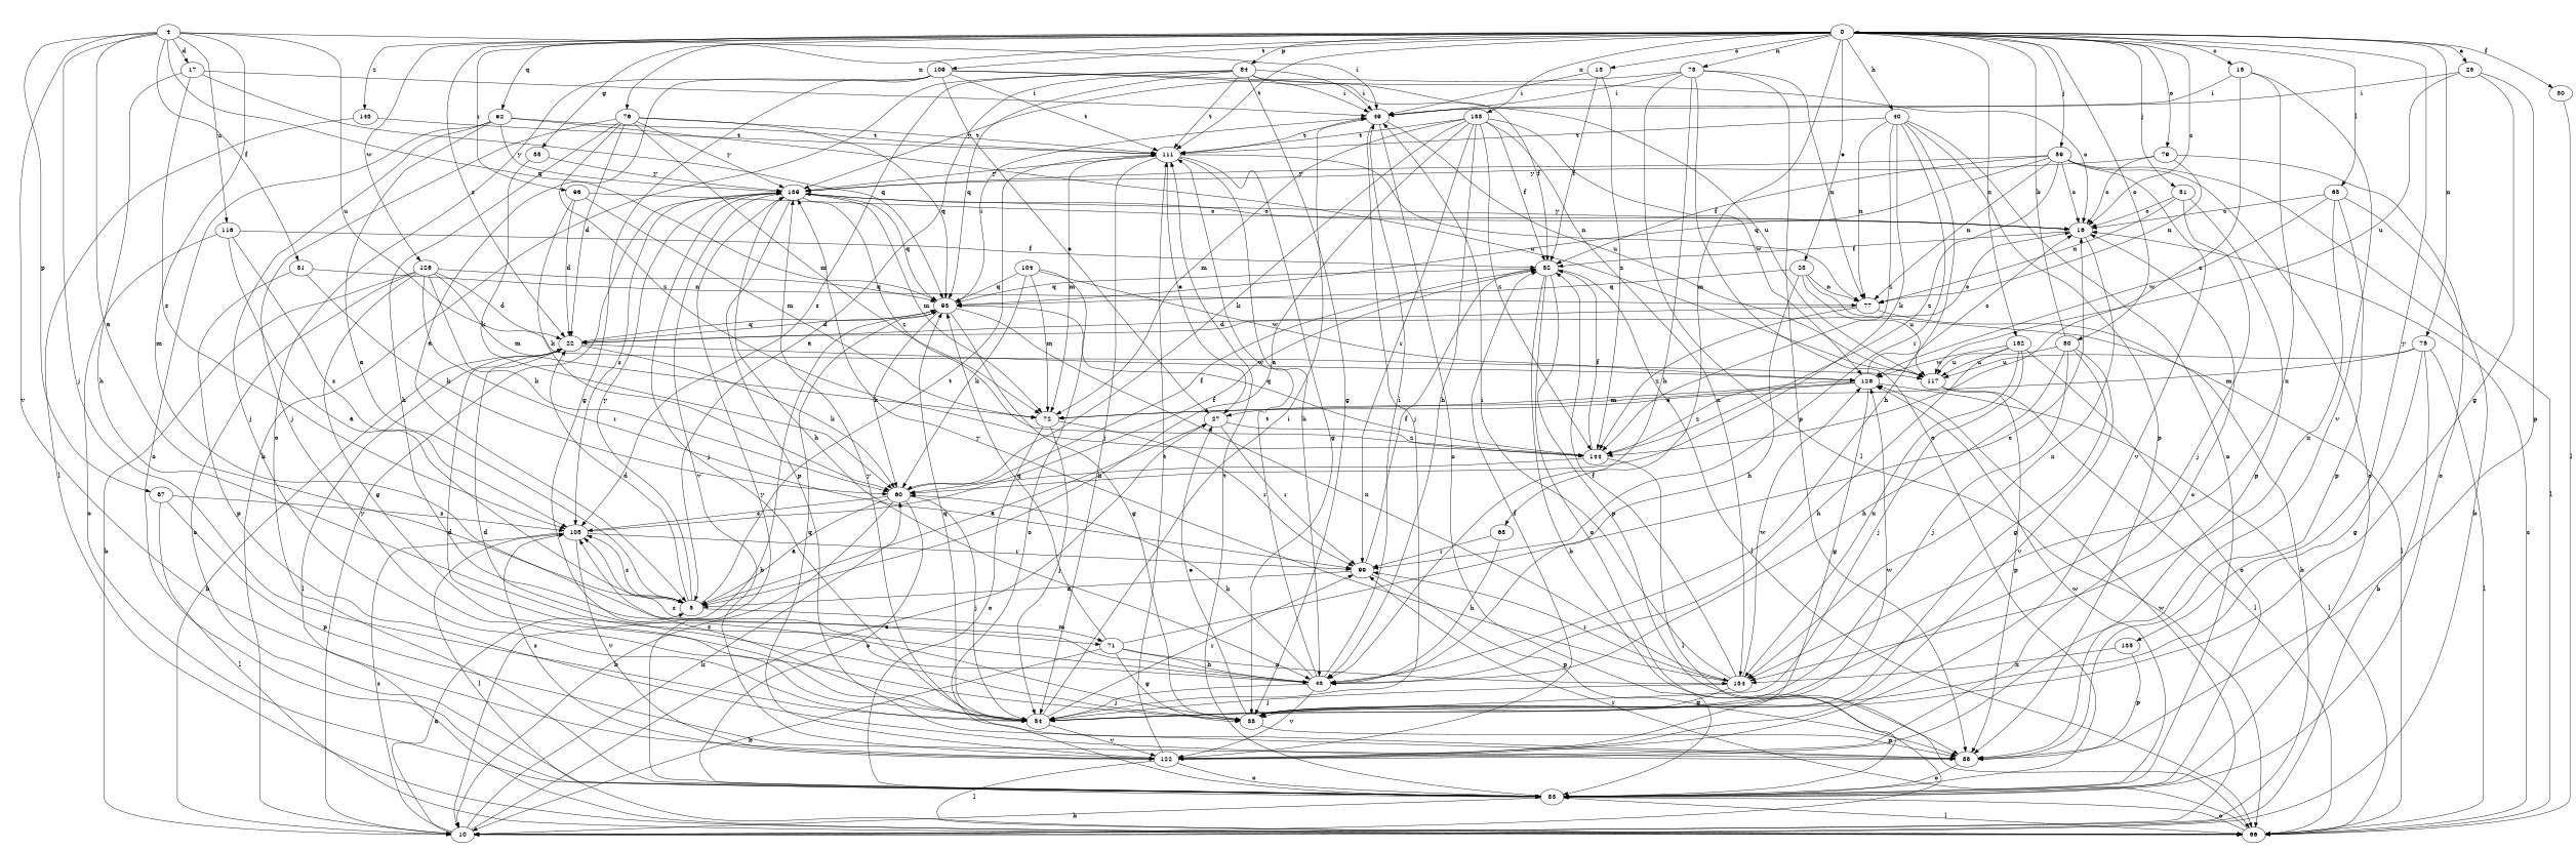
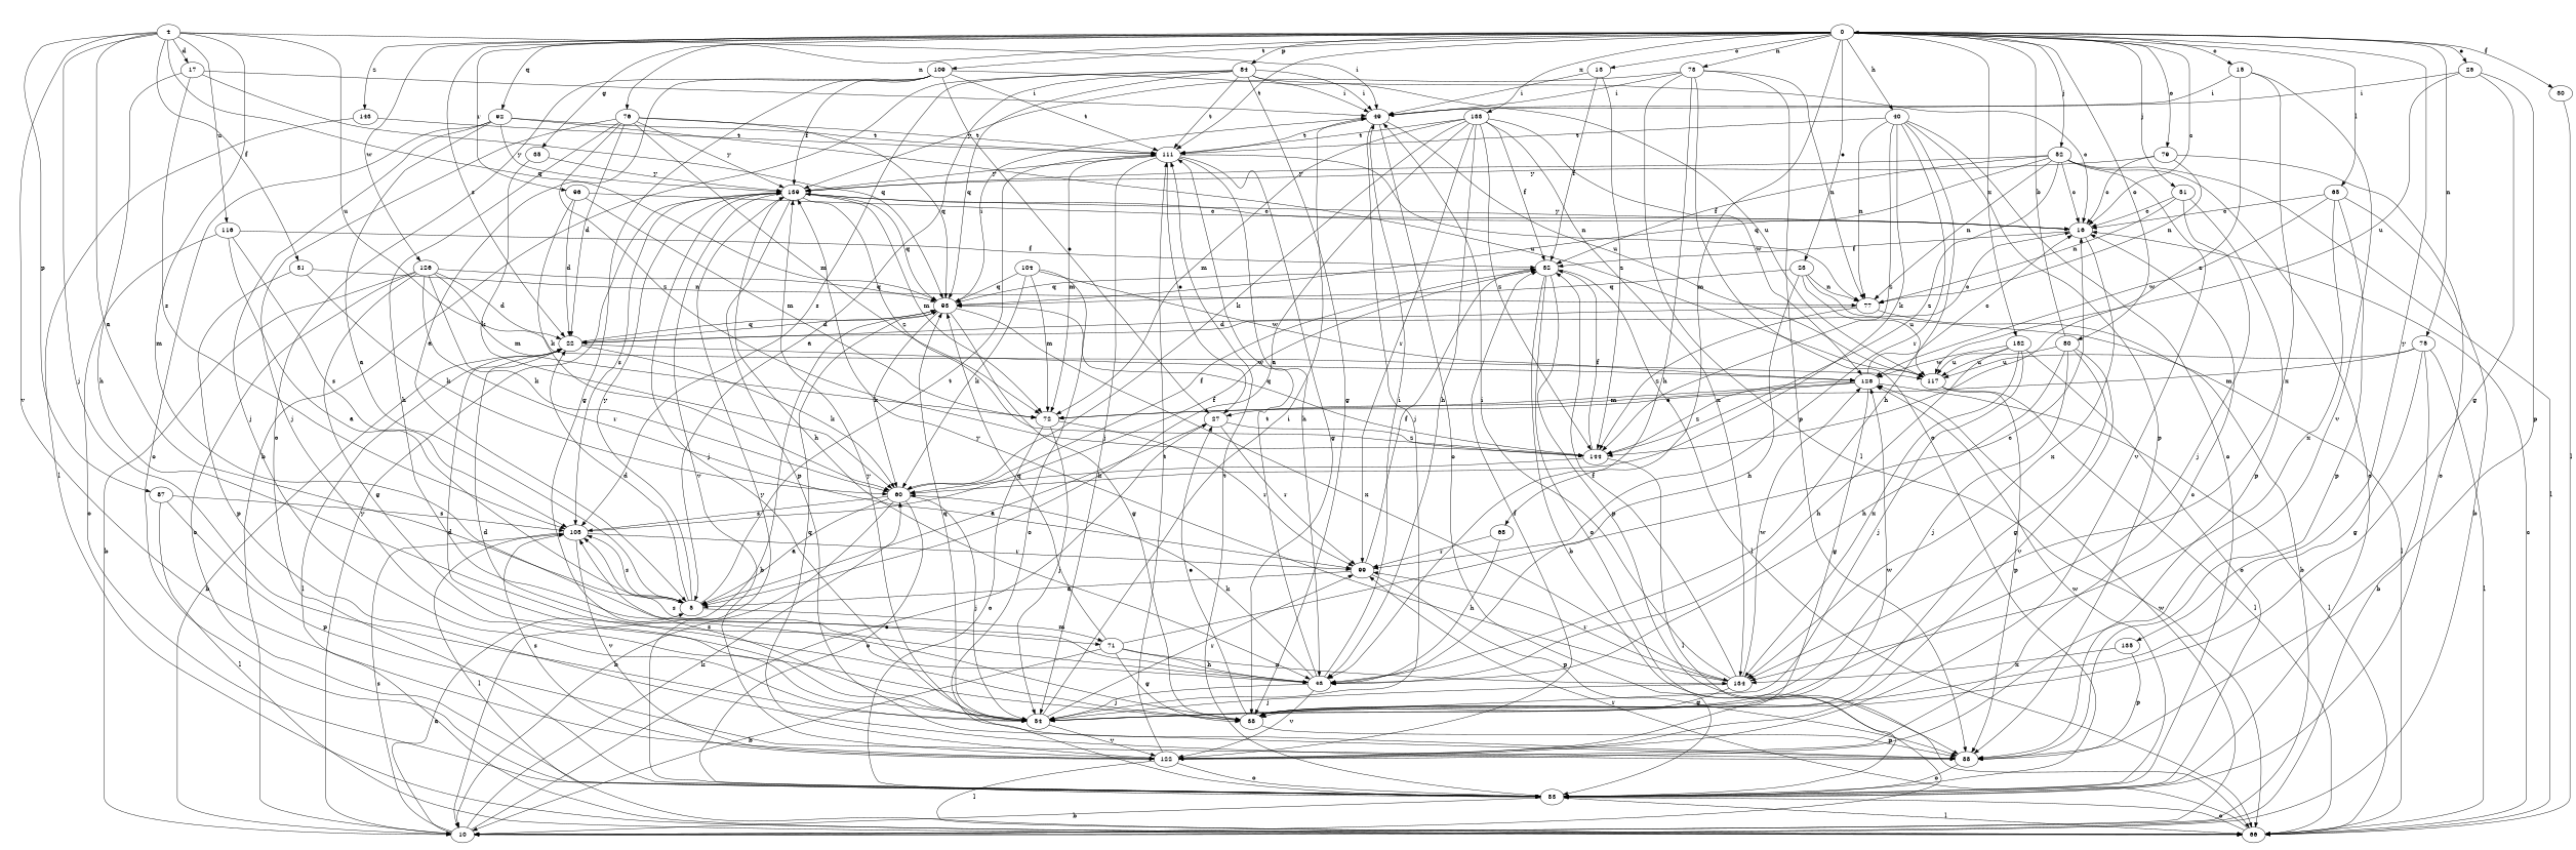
  strict digraph {
    0
    13
    n3 [label=15]
    16
    23
    25
    30
    35
    40
    51
-   52 [label=59]
+   52
    65
    68
    73
    75
    76
    79
    80
    84
    92
    96
    109
    111
    126
    132
    133
    135
    143
    22
    49
    32
    144
    122
    134
    139
    93
    117
    43
    66
    77
    38
    88
    60
    99
    83
    54
    10
    128
    72
    5
    105
    104
    27
    4
    17
    31
    71
    87
    116
    0 -> 13 [label=c]
    0 -> n3 [label=c]
    0 -> 16 [label=c]
    0 -> 23 [label=e]
    0 -> 25 [label=e]
    0 -> 30 [label=f]
    0 -> 35 [label=g]
    0 -> 40 [label=h]
    0 -> 51 [label=j]
    0 -> 52 [label=j]
    0 -> 65 [label=l]
    0 -> 68 [label=m]
    0 -> 73 [label=n]
    0 -> 75 [label=n]
    0 -> 76 [label=n]
    0 -> 79 [label=o]
    0 -> 80 [label=o]
    0 -> 84 [label=p]
    0 -> 92 [label=q]
    0 -> 96 [label=r]
    0 -> 109 [label=t]
    0 -> 111 [label=t]
    0 -> 126 [label=w]
    0 -> 132 [label=x]
    0 -> 133 [label=x]
    0 -> 135 [label=y]
    0 -> 143 [label=z]
    0 -> 22 [label=s]
    13 -> 49 [label=i]
    13 -> 32 [label=f]
    13 -> 144 [label=z]
    n3 -> 49 [label=i]
    n3 -> 144 [label=z]
    n3 -> 122 [label=v]
    n3 -> 134 [label=x]
    16 -> 32 [label=f]
    16 -> 134 [label=x]
    16 -> 139 [label=y]
    23 -> 93 [label=q]
    23 -> 117 [label=u]
    23 -> 43 [label=h]
    23 -> 66 [label=l]
    23 -> 77 [label=n]
    25 -> 49 [label=i]
    25 -> 117 [label=u]
    25 -> 38 [label=g]
    25 -> 88 [label=p]
    30 -> 66 [label=l]
    35 -> 139 [label=y]
    35 -> 60 [label=k]
    40 -> 111 [label=t]
    40 -> 144 [label=z]
    40 -> 43 [label=h]
    40 -> 77 [label=n]
    40 -> 88 [label=p]
    40 -> 60 [label=k]
    40 -> 99 [label=r]
    40 -> 83 [label=o]
    51 -> 16 [label=c]
    51 -> 77 [label=n]
    51 -> 88 [label=p]
    51 -> 54 [label=j]
    52 -> 16 [label=c]
    52 -> 32 [label=f]
    52 -> 144 [label=z]
    52 -> 122 [label=v]
    52 -> 139 [label=y]
    52 -> 93 [label=q]
    52 -> 66 [label=l]
    52 -> 77 [label=n]
    52 -> 83 [label=o]
    65 -> 16 [label=c]
    65 -> 134 [label=x]
    65 -> 88 [label=p]
    65 -> 10 [label=b]
    65 -> 128 [label=w]
    68 -> 43 [label=h]
    68 -> 99 [label=r]
    73 -> 49 [label=i]
    73 -> 139 [label=y]
    73 -> 43 [label=h]
    73 -> 66 [label=l]
    73 -> 77 [label=n]
    73 -> 88 [label=p]
    73 -> 83 [label=o]
    75 -> 117 [label=u]
    75 -> 66 [label=l]
    75 -> 38 [label=g]
    75 -> 10 [label=b]
    75 -> 72 [label=m]
    76 -> 111 [label=t]
    76 -> 22 [label=d]
    76 -> 144 [label=z]
    76 -> 139 [label=y]
    76 -> 93 [label=q]
    76 -> 43 [label=h]
    76 -> 54 [label=j]
    76 -> 72 [label=m]
    79 -> 16 [label=c]
    79 -> 139 [label=y]
    79 -> 77 [label=n]
    79 -> 83 [label=o]
    80 -> 0 [label=b]
    80 -> 122 [label=v]
    80 -> 117 [label=u]
    80 -> 43 [label=h]
    80 -> 38 [label=g]
    80 -> 54 [label=j]
    84 -> 16 [label=c]
    84 -> 111 [label=t]
    84 -> 49 [label=i]
    84 -> 93 [label=q]
    84 -> 117 [label=u]
    84 -> 38 [label=g]
    84 -> 10 [label=b]
    84 -> 5 [label=a]
    84 -> 105 [label=s]
    92 -> 111 [label=t]
    92 -> 139 [label=y]
    92 -> 117 [label=u]
    92 -> 83 [label=o]
    92 -> 54 [label=j]
    92 -> 5 [label=a]
    96 -> 16 [label=c]
    96 -> 22 [label=d]
    96 -> 60 [label=k]
    96 -> 72 [label=m]
    109 -> 111 [label=t]
    109 -> 49 [label=i]
-   109 -> 32 [label=f]
+   109 -> 139 [label=f]
    109 -> 38 [label=g]
    109 -> 83 [label=o]
    109 -> 5 [label=a]
    109 -> 27 [label=e]
    111 -> 139 [label=y]
    111 -> 43 [label=h]
    111 -> 77 [label=n]
    111 -> 38 [label=g]
    111 -> 54 [label=j]
    111 -> 72 [label=m]
    111 -> 27 [label=e]
    126 -> 22 [label=d]
    126 -> 93 [label=q]
    126 -> 38 [label=g]
    126 -> 60 [label=k]
    126 -> 99 [label=r]
    126 -> 83 [label=o]
    126 -> 10 [label=b]
    126 -> 72 [label=m]
    132 -> 134 [label=x]
    132 -> 117 [label=u]
    132 -> 43 [label=h]
    132 -> 83 [label=o]
    132 -> 54 [label=j]
    132 -> 128 [label=w]
    133 -> 111 [label=t]
    133 -> 32 [label=f]
    133 -> 144 [label=z]
    133 -> 134 [label=x]
    133 -> 43 [label=h]
    133 -> 60 [label=k]
    133 -> 99 [label=r]
    133 -> 128 [label=w]
    133 -> 72 [label=m]
    133 -> 5 [label=a]
    135 -> 134 [label=x]
    135 -> 88 [label=p]
    143 -> 111 [label=t]
    143 -> 66 [label=l]
    22 -> 16 [label=c]
    22 -> 93 [label=q]
    22 -> 66 [label=l]
    22 -> 60 [label=k]
    22 -> 10 [label=b]
    22 -> 128 [label=w]
    49 -> 111 [label=t]
    49 -> 117 [label=u]
    49 -> 83 [label=o]
    49 -> 54 [label=j]
    32 -> 93 [label=q]
    32 -> 66 [label=l]
    32 -> 88 [label=p]
    32 -> 83 [label=o]
    32 -> 10 [label=b]
    144 -> 32 [label=f]
    144 -> 93 [label=q]
    144 -> 66 [label=l]
    144 -> 60 [label=k]
    122 -> 16 [label=c]
    122 -> 111 [label=t]
    122 -> 32 [label=f]
    122 -> 93 [label=q]
    122 -> 66 [label=l]
    122 -> 83 [label=o]
    122 -> 128 [label=w]
    122 -> 105 [label=s]
    134 -> 49 [label=i]
    134 -> 32 [label=f]
    134 -> 139 [label=y]
    134 -> 38 [label=g]
    134 -> 99 [label=r]
    134 -> 54 [label=j]
    134 -> 128 [label=w]
    139 -> 16 [label=c]
    139 -> 144 [label=z]
    139 -> 122 [label=v]
    139 -> 93 [label=q]
    139 -> 43 [label=h]
    139 -> 88 [label=p]
    139 -> 54 [label=j]
    139 -> 72 [label=m]
    139 -> 105 [label=s]
    93 -> 22 [label=d]
    93 -> 49 [label=i]
    93 -> 134 [label=x]
    93 -> 38 [label=g]
    93 -> 60 [label=k]
    93 -> 10 [label=b]
    117 -> 66 [label=l]
    117 -> 88 [label=p]
    43 -> 111 [label=t]
    43 -> 49 [label=i]
    43 -> 122 [label=v]
    43 -> 60 [label=k]
    43 -> 54 [label=j]
    43 -> 105 [label=s]
    66 -> 16 [label=c]
    66 -> 99 [label=r]
    66 -> 83 [label=o]
    77 -> 22 [label=d]
    77 -> 144 [label=z]
    77 -> 10 [label=b]
    38 -> 22 [label=d]
    38 -> 88 [label=p]
    38 -> 27 [label=e]
    88 -> 139 [label=y]
    88 -> 83 [label=o]
    60 -> 32 [label=f]
    60 -> 83 [label=o]
    60 -> 54 [label=j]
    60 -> 10 [label=b]
    60 -> 5 [label=a]
    60 -> 105 [label=s]
    99 -> 32 [label=f]
    99 -> 88 [label=p]
    99 -> 5 [label=a]
    83 -> 111 [label=t]
    83 -> 139 [label=y]
    83 -> 66 [label=l]
    83 -> 10 [label=b]
    83 -> 128 [label=w]
    54 -> 22 [label=d]
    54 -> 49 [label=i]
    54 -> 122 [label=v]
    54 -> 93 [label=q]
    54 -> 99 [label=r]
    54 -> 105 [label=s]
    10 -> 139 [label=y]
    10 -> 60 [label=k]
    10 -> 128 [label=w]
    10 -> 5 [label=a]
    10 -> 105 [label=s]
    10 -> 27 [label=e]
    128 -> 16 [label=c]
    128 -> 144 [label=z]
    128 -> 66 [label=l]
    128 -> 38 [label=g]
    128 -> 72 [label=m]
    128 -> 27 [label=e]
    72 -> 99 [label=r]
    72 -> 83 [label=o]
    72 -> 54 [label=j]
    5 -> 111 [label=t]
    5 -> 22 [label=d]
    5 -> 139 [label=y]
    5 -> 105 [label=s]
    5 -> 71 [label=m]
    105 -> 32 [label=f]
    105 -> 122 [label=v]
    105 -> 66 [label=l]
    105 -> 99 [label=r]
    104 -> 93 [label=q]
    104 -> 60 [label=k]
    104 -> 83 [label=o]
    104 -> 128 [label=w]
    104 -> 72 [label=m]
    27 -> 144 [label=z]
    27 -> 99 [label=r]
    27 -> 5 [label=a]
    4 -> 49 [label=i]
    4 -> 122 [label=v]
    4 -> 93 [label=q]
    4 -> 117 [label=u]
    4 -> 54 [label=j]
    4 -> 5 [label=a]
    4 -> 17 [label=d]
    4 -> 31 [label=f]
    4 -> 71 [label=m]
    4 -> 87 [label=p]
    4 -> 116 [label=u]
    17 -> 49 [label=i]
    17 -> 93 [label=q]
    17 -> 43 [label=h]
    17 -> 105 [label=s]
    31 -> 77 [label=n]
    31 -> 88 [label=p]
    31 -> 60 [label=k]
    71 -> 16 [label=c]
    71 -> 134 [label=x]
    71 -> 93 [label=q]
    71 -> 43 [label=h]
    71 -> 38 [label=g]
    71 -> 10 [label=b]
    87 -> 66 [label=l]
    87 -> 88 [label=p]
    87 -> 105 [label=s]
    116 -> 32 [label=f]
    116 -> 83 [label=o]
    116 -> 5 [label=a]
    116 -> 105 [label=s]
  }
